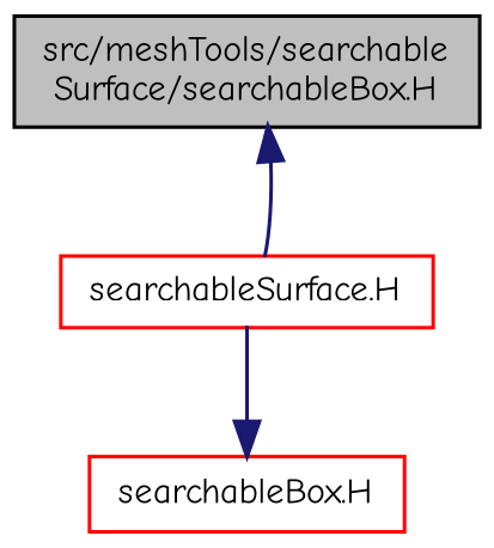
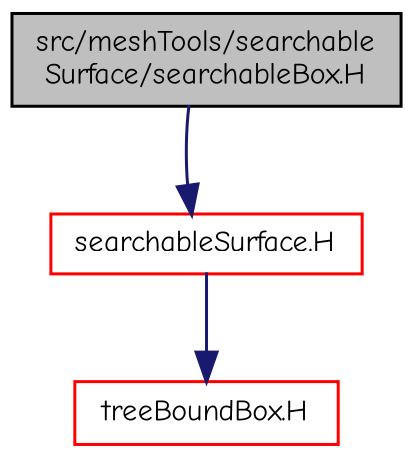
  digraph {
    fontname="Comic Neue"
    node [color=red fontname="Comic Neue" fontsize=10 shape=record]
    edge [color=midnightblue fontname="Comic Neue" fontsize=10 labelfontname=Helvetica labelfontsize=10 style=solid]
    n1 [color=black fillcolor=grey75 fontcolor=black height=0.2 label="src/meshTools/searchable\lSurface/searchableBox.H" style=filled width=0.4]
    n2 [height=0.2 label="searchableSurface.H" width=0.4]
-   n3 [height=0.2 label="searchableBox.H" width=0.4]
-   n2 -> n1
+   n3 [height=0.2 label="treeBoundBox.H" width=0.4]
+   n1 -> n2
    n2 -> n3
  }
